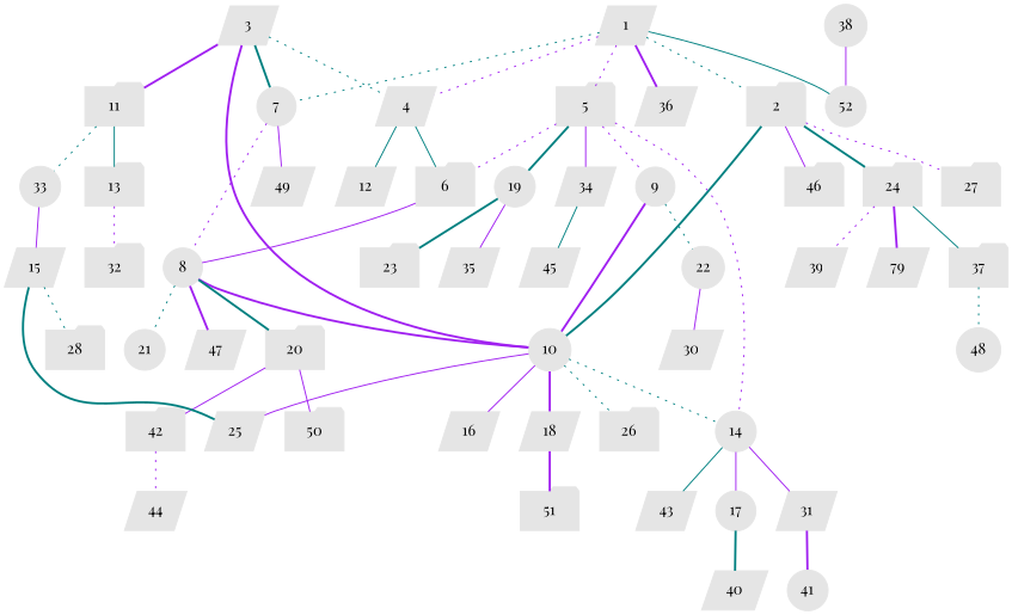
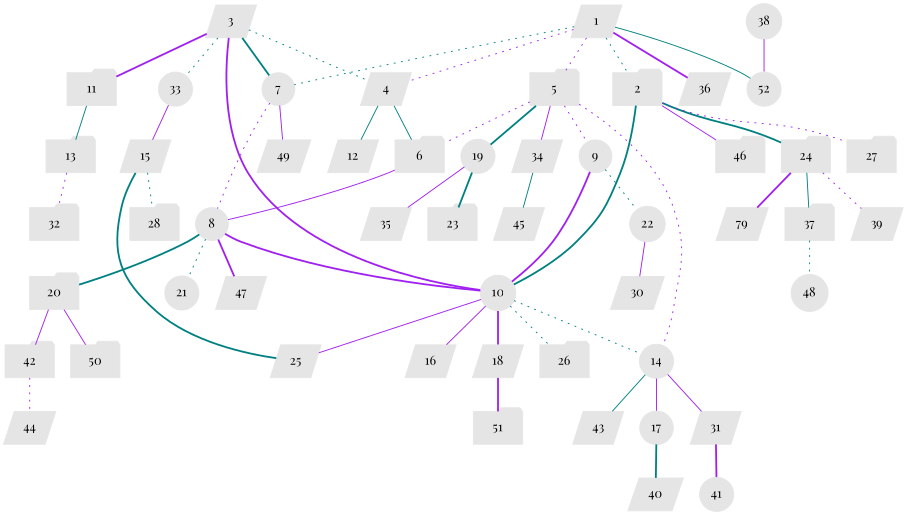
  graph {
    fontname="Playfair Display"
    node [color=gray90 fontname="Playfair Display" shape=parallelogram style=filled]
    edge [color=purple fontname="Playfair Display" style=solid]
    2 [shape=folder]
    1
    4
    5 [shape=folder]
    7 [shape=circle]
    36
    52 [shape=circle]
    10 [shape=circle]
    24 [shape=folder]
    27 [shape=folder]
    46 [shape=folder]
    6 [shape=folder]
    12
    9 [shape=circle]
    14 [shape=circle]
    19 [shape=circle]
    34
    8 [shape=circle]
    49
    38 [shape=circle]
    16
    18
    25
    26 [shape=folder]
    n25 [label=79]
    37 [shape=folder]
    39
    3
    11 [shape=folder]
    13 [shape=folder]
    33 [shape=circle]
    22 [shape=circle]
    17 [shape=circle]
    31
    43
    23 [shape=folder]
    35
    45
    20 [shape=folder]
    21 [shape=circle]
    47
    42 [shape=folder]
    50 [shape=folder]
    30
    51 [shape=folder]
    32 [shape=folder]
    15
    28 [shape=folder]
    40
    41 [shape=circle]
    44
    48 [shape=circle]
    2 -- 10 [color=teal style=bold]
    2 -- 24 [color=teal style=bold]
    2 -- 27 [style=dotted]
    2 -- 46
    1 -- 2 [color=teal style=dotted]
    1 -- 4 [style=dotted]
    1 -- 5 [style=dotted]
    1 -- 7 [color=teal style=dotted]
    1 -- 36 [style=bold]
    1 -- 52 [color=teal]
    4 -- 6 [color=teal]
    4 -- 12 [color=teal]
    5 -- 6 [style=dotted]
    5 -- 9 [style=dotted]
    5 -- 14 [style=dotted]
    5 -- 19 [color=teal style=bold]
    5 -- 34
    7 -- 8 [style=dotted]
    7 -- 49
    10 -- 14 [color=teal style=dotted]
    10 -- 16
    10 -- 18 [style=bold]
    10 -- 25
    10 -- 26 [color=teal style=dotted]
    24 -- n25 [style=bold]
    24 -- 37 [color=teal]
    24 -- 39 [style=dotted]
    6 -- 8
    9 -- 10 [style=bold]
    9 -- 22 [color=teal style=dotted]
    14 -- 17
    14 -- 31
    14 -- 43 [color=teal]
    19 -- 23 [color=teal style=bold]
    19 -- 35
    34 -- 45 [color=teal]
    8 -- 10 [style=bold]
    8 -- 20 [color=teal style=bold]
    8 -- 21 [color=teal style=dotted]
    8 -- 47 [style=bold]
    38 -- 52
    18 -- 51 [style=bold]
    37 -- 48 [color=teal style=dotted]
    3 -- 4 [color=teal style=dotted]
    3 -- 7 [color=teal style=bold]
    3 -- 10 [style=bold]
    3 -- 11 [style=bold]
    11 -- 13 [color=teal]
-   11 -- 33 [color=teal style=dotted]
+   3 -- 33 [color=teal style=dotted]
    13 -- 32 [style=dotted]
    33 -- 15
    22 -- 30
    17 -- 40 [color=teal style=bold]
    31 -- 41 [style=bold]
    20 -- 42
    20 -- 50
    42 -- 44 [style=dotted]
    15 -- 25 [color=teal style=bold]
    15 -- 28 [color=teal style=dotted]
  }
